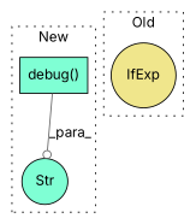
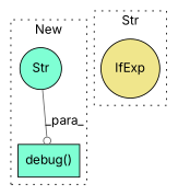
  digraph {
    fontname=Inter
    node [shape=circle style=filled fillcolor=aquamarine fontname=Inter]
    n1 [a=75 l="26,10" label="debug()" s="21454,21591" shape=box]
    n2 [a=66 l=111 label=Str s=21480]
    n3 [a=51 l="4,6" label=IfExp s="21814,21828" fillcolor=khaki]
    subgraph cluster_1 {
      label=New
      style=dotted
      n1
      n2
    }
    subgraph cluster_2 {
-     label=Old
+     label=Str
      style=dotted
      n3
    }
-   n1 -> n2 [label=_para_ color=gray40 arrowhead=odot fontname=Inter]
+   n2 -> n1 [label=_para_ color=gray40 arrowhead=odot fontname=Inter]
  }
